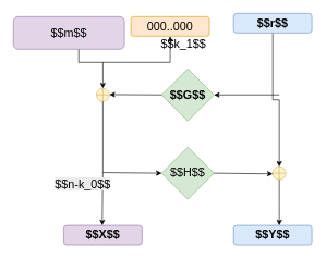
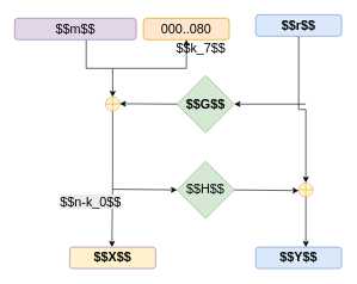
  <mxCell id="0" />
  <mxCell id="1" parent="0" />
  <mxCell id="2" style="edgeStyle=orthogonalEdgeStyle;rounded=0;orthogonalLoop=1;jettySize=auto;html=1;entryX=0.5;entryY=1;entryDx=0;entryDy=0;" edge="1" parent="1" source="3" target="4"><mxGeometry relative="1" as="geometry"><Array as="points"><mxPoint x="120" y="95" /><mxPoint x="260" y="95" /></Array></mxGeometry></mxCell>
- <mxCell id="3" value="&lt;font style=&quot;font-size: 18px;&quot;&gt;$$m$$&lt;/font&gt;" style="rounded=1;whiteSpace=wrap;html=1;fillColor=#e1d5e7;strokeColor=#9673a6;" vertex="1" parent="1"><mxGeometry x="20" y="25" width="170" height="50" as="geometry" /></mxCell>
- <mxCell id="4" value="&lt;font style=&quot;font-size: 18px;&quot;&gt;000..000&lt;/font&gt;" style="rounded=1;whiteSpace=wrap;html=1;fillColor=#ffe6cc;strokeColor=#d79b00;" vertex="1" parent="1"><mxGeometry x="200" y="25" width="120" height="30" as="geometry" /></mxCell>
+ <mxCell id="3" value="&lt;font style=&quot;font-size: 18px;&quot;&gt;$$m$$&lt;/font&gt;" style="rounded=1;whiteSpace=wrap;html=1;fillColor=#e1d5e7;strokeColor=#9673a6;" vertex="1" parent="1"><mxGeometry x="20" y="25" width="170" height="30" as="geometry" /></mxCell>
+ <mxCell id="4" value="&lt;font style=&quot;font-size: 18px;&quot;&gt;000..080&lt;/font&gt;" style="rounded=1;whiteSpace=wrap;html=1;fillColor=#ffe6cc;strokeColor=#d79b00;" vertex="1" parent="1"><mxGeometry x="200" y="25" width="120" height="30" as="geometry" /></mxCell>
  <mxCell id="5" style="edgeStyle=orthogonalEdgeStyle;rounded=0;orthogonalLoop=1;jettySize=auto;html=1;exitX=0.5;exitY=1;exitDx=0;exitDy=0;" edge="1" parent="1" source="6" target="11"><mxGeometry relative="1" as="geometry"><mxPoint x="427" y="265" as="targetPoint" /></mxGeometry></mxCell>
  <mxCell id="6" value="&lt;font style=&quot;font-size: 18px;&quot;&gt;&lt;b&gt;$$r$$&lt;/b&gt;&lt;/font&gt;" style="rounded=1;whiteSpace=wrap;html=1;fillColor=#dae8fc;strokeColor=#6c8ebf;" vertex="1" parent="1"><mxGeometry x="357" y="20" width="120" height="30" as="geometry" /></mxCell>
  <mxCell id="7" value="&lt;b&gt;&lt;font style=&quot;font-size: 18px;&quot;&gt;$$G$$&lt;/font&gt;&lt;/b&gt;" style="rhombus;whiteSpace=wrap;html=1;fillColor=#d5e8d4;strokeColor=#82b366;" vertex="1" parent="1"><mxGeometry x="247" y="105" width="80" height="80" as="geometry" /></mxCell>
  <mxCell id="8" value="&lt;font style=&quot;font-size: 18px;&quot;&gt;$$H$$&lt;/font&gt;" style="rhombus;whiteSpace=wrap;html=1;fillColor=#d5e8d4;strokeColor=#82b366;" vertex="1" parent="1"><mxGeometry x="247" y="225" width="80" height="80" as="geometry" /></mxCell>
- <mxCell id="9" value="&lt;font style=&quot;font-size: 18px;&quot;&gt;&lt;b&gt;$$X$$&lt;/b&gt;&lt;/font&gt;" style="rounded=1;whiteSpace=wrap;html=1;fillColor=#e1d5e7;strokeColor=#9673a6;" vertex="1" parent="1"><mxGeometry x="97" y="345" width="120" height="30" as="geometry" /></mxCell>
+ <mxCell id="9" value="&lt;font style=&quot;font-size: 18px;&quot;&gt;&lt;b&gt;$$X$$&lt;/b&gt;&lt;/font&gt;" style="rounded=1;whiteSpace=wrap;html=1;fillColor=#fff2cc;strokeColor=#9673a6;" vertex="1" parent="1"><mxGeometry x="97" y="345" width="120" height="30" as="geometry" /></mxCell>
  <mxCell id="10" value="&lt;b&gt;&lt;font style=&quot;font-size: 18px;&quot;&gt;$$Y$$&lt;/font&gt;&lt;/b&gt;" style="rounded=1;whiteSpace=wrap;html=1;fillColor=#dae8fc;strokeColor=#6c8ebf;" vertex="1" parent="1"><mxGeometry x="357" y="345" width="120" height="30" as="geometry" /></mxCell>
  <mxCell id="11" value="" style="shape=orEllipse;perimeter=ellipsePerimeter;whiteSpace=wrap;html=1;backgroundOutline=1;fillColor=#fff2cc;strokeColor=#d6b656;" vertex="1" parent="1"><mxGeometry x="417" y="255" width="20" height="20" as="geometry" /></mxCell>
  <mxCell id="12" style="edgeStyle=orthogonalEdgeStyle;rounded=0;orthogonalLoop=1;jettySize=auto;html=1;" edge="1" parent="1" source="11"><mxGeometry relative="1" as="geometry"><mxPoint x="427" y="345" as="targetPoint" /></mxGeometry></mxCell>
  <mxCell id="13" value="" style="shape=orEllipse;perimeter=ellipsePerimeter;whiteSpace=wrap;html=1;backgroundOutline=1;fillColor=#fff2cc;strokeColor=#d6b656;" vertex="1" parent="1"><mxGeometry x="147" y="135" width="20" height="20" as="geometry" /></mxCell>
  <mxCell id="14" value="" style="endArrow=classic;html=1;rounded=0;entryX=0.5;entryY=0;entryDx=0;entryDy=0;" edge="1" parent="1" target="13"><mxGeometry width="50" height="50" relative="1" as="geometry"><mxPoint x="157" y="95" as="sourcePoint" /><mxPoint x="157" y="125" as="targetPoint" /></mxGeometry></mxCell>
  <mxCell id="15" style="edgeStyle=orthogonalEdgeStyle;rounded=0;orthogonalLoop=1;jettySize=auto;html=1;" edge="1" parent="1" source="13"><mxGeometry relative="1" as="geometry"><mxPoint x="156" y="345" as="targetPoint" /></mxGeometry></mxCell>
- <mxCell id="16" value="&lt;font style=&quot;font-size: 18px;&quot;&gt;$$k_1$$&lt;/font&gt;" style="text;html=1;align=center;verticalAlign=middle;resizable=0;points=[];autosize=1;strokeColor=none;fillColor=none;" vertex="1" parent="1"><mxGeometry x="235" y="48" width="90" height="40" as="geometry" /></mxCell>
+ <mxCell id="16" value="&lt;font style=&quot;font-size: 18px;&quot;&gt;$$k_7$$&lt;/font&gt;" style="text;html=1;align=center;verticalAlign=middle;resizable=0;points=[];autosize=1;strokeColor=none;fillColor=none;" vertex="1" parent="1"><mxGeometry x="235" y="48" width="90" height="40" as="geometry" /></mxCell>
  <mxCell id="17" value="" style="endArrow=classic;html=1;rounded=0;entryX=1;entryY=0.5;entryDx=0;entryDy=0;" edge="1" parent="1" target="7"><mxGeometry width="50" height="50" relative="1" as="geometry"><mxPoint x="427" y="145" as="sourcePoint" /><mxPoint x="657" y="-45" as="targetPoint" /></mxGeometry></mxCell>
  <mxCell id="18" value="" style="endArrow=classic;html=1;rounded=0;entryX=1;entryY=0.5;entryDx=0;entryDy=0;" edge="1" parent="1"><mxGeometry width="50" height="50" relative="1" as="geometry"><mxPoint x="247" y="145" as="sourcePoint" /><mxPoint x="167" y="144.5" as="targetPoint" /></mxGeometry></mxCell>
  <mxCell id="19" value="" style="endArrow=classic;html=1;rounded=0;" edge="1" parent="1"><mxGeometry width="50" height="50" relative="1" as="geometry"><mxPoint x="157" y="264" as="sourcePoint" /><mxPoint x="247" y="265" as="targetPoint" /></mxGeometry></mxCell>
  <mxCell id="20" value="" style="endArrow=classic;html=1;rounded=0;" edge="1" parent="1"><mxGeometry width="50" height="50" relative="1" as="geometry"><mxPoint x="327" y="265" as="sourcePoint" /><mxPoint x="417" y="266" as="targetPoint" /></mxGeometry></mxCell>
  <mxCell id="21" value="&lt;span style=&quot;color: rgb(0, 0, 0); font-family: Helvetica; font-size: 18px; font-style: normal; font-variant-ligatures: normal; font-variant-caps: normal; font-weight: 400; letter-spacing: normal; orphans: 2; text-align: center; text-indent: 0px; text-transform: none; widows: 2; word-spacing: 0px; -webkit-text-stroke-width: 0px; white-space: normal; background-color: rgb(236, 236, 236); text-decoration-thickness: initial; text-decoration-style: initial; text-decoration-color: initial; float: none; display: inline !important;&quot;&gt;$$n-k_0$$&lt;/span&gt;" style="text;whiteSpace=wrap;html=1;" vertex="1" parent="1"><mxGeometry x="82" y="265" width="150" height="50" as="geometry" /></mxCell>
